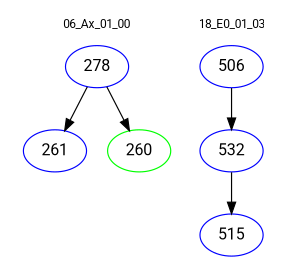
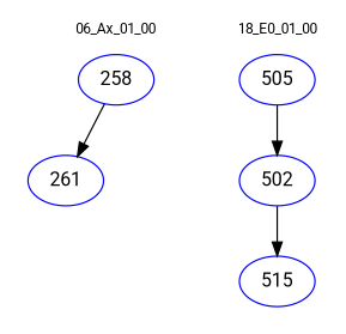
  digraph {
    fontname=Roboto
    node [color=blue fontname=Roboto]
    edge [color=black fontname=Roboto]
-   n1 [label=278]
+   n1 [label=258]
    n2 [label=261]
-   n3 [color=green label=260]
-   n4 [label=532]
+   n4 [label=502]
    n5 [label=515]
-   n6 [label=506]
+   n6 [label=505]
    subgraph cluster_1 {
      color=white
      fontsize=10
      label="06_Ax_01_00"
      n1
      n2
-     n3
    }
    subgraph cluster_2 {
      color=white
      fontsize=10
-     label="18_E0_01_03"
+     label="18_E0_01_00"
      n4
      n5
      n6
    }
    n1 -> n2
-   n1 -> n3
    n4 -> n5
    n6 -> n4
  }
